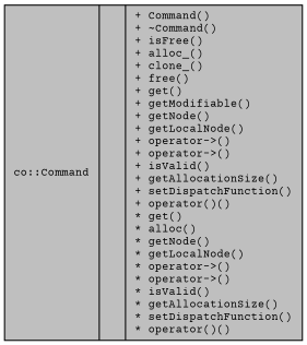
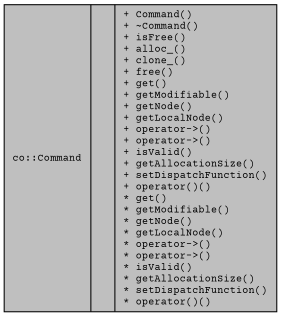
  digraph {
    rankdir=LR
    fontname="Courier Prime"
-   n1 [color=black fillcolor=grey75 fontcolor=black fontname="Courier Prime" fontsize=10 height=0.2 label="{co::Command\n||+ Command()\l+ ~Command()\l+ isFree()\l+ alloc_()\l+ clone_()\l+ free()\l+ get()\l+ getModifiable()\l+ getNode()\l+ getLocalNode()\l+ operator-\>()\l+ operator-\>()\l+ isValid()\l+ getAllocationSize()\l+ setDispatchFunction()\l+ operator()()\l* get()\l* alloc()\l* getNode()\l* getLocalNode()\l* operator-\>()\l* operator-\>()\l* isValid()\l* getAllocationSize()\l* setDispatchFunction()\l* operator()()\l}" shape=record style=filled width=0.4]
+   n1 [color=black fillcolor=grey75 fontcolor=black fontname="Courier Prime" fontsize=10 height=0.2 label="{co::Command\n||+ Command()\l+ ~Command()\l+ isFree()\l+ alloc_()\l+ clone_()\l+ free()\l+ get()\l+ getModifiable()\l+ getNode()\l+ getLocalNode()\l+ operator-\>()\l+ operator-\>()\l+ isValid()\l+ getAllocationSize()\l+ setDispatchFunction()\l+ operator()()\l* get()\l* getModifiable()\l* getNode()\l* getLocalNode()\l* operator-\>()\l* operator-\>()\l* isValid()\l* getAllocationSize()\l* setDispatchFunction()\l* operator()()\l}" shape=record style=filled width=0.4]
  }
